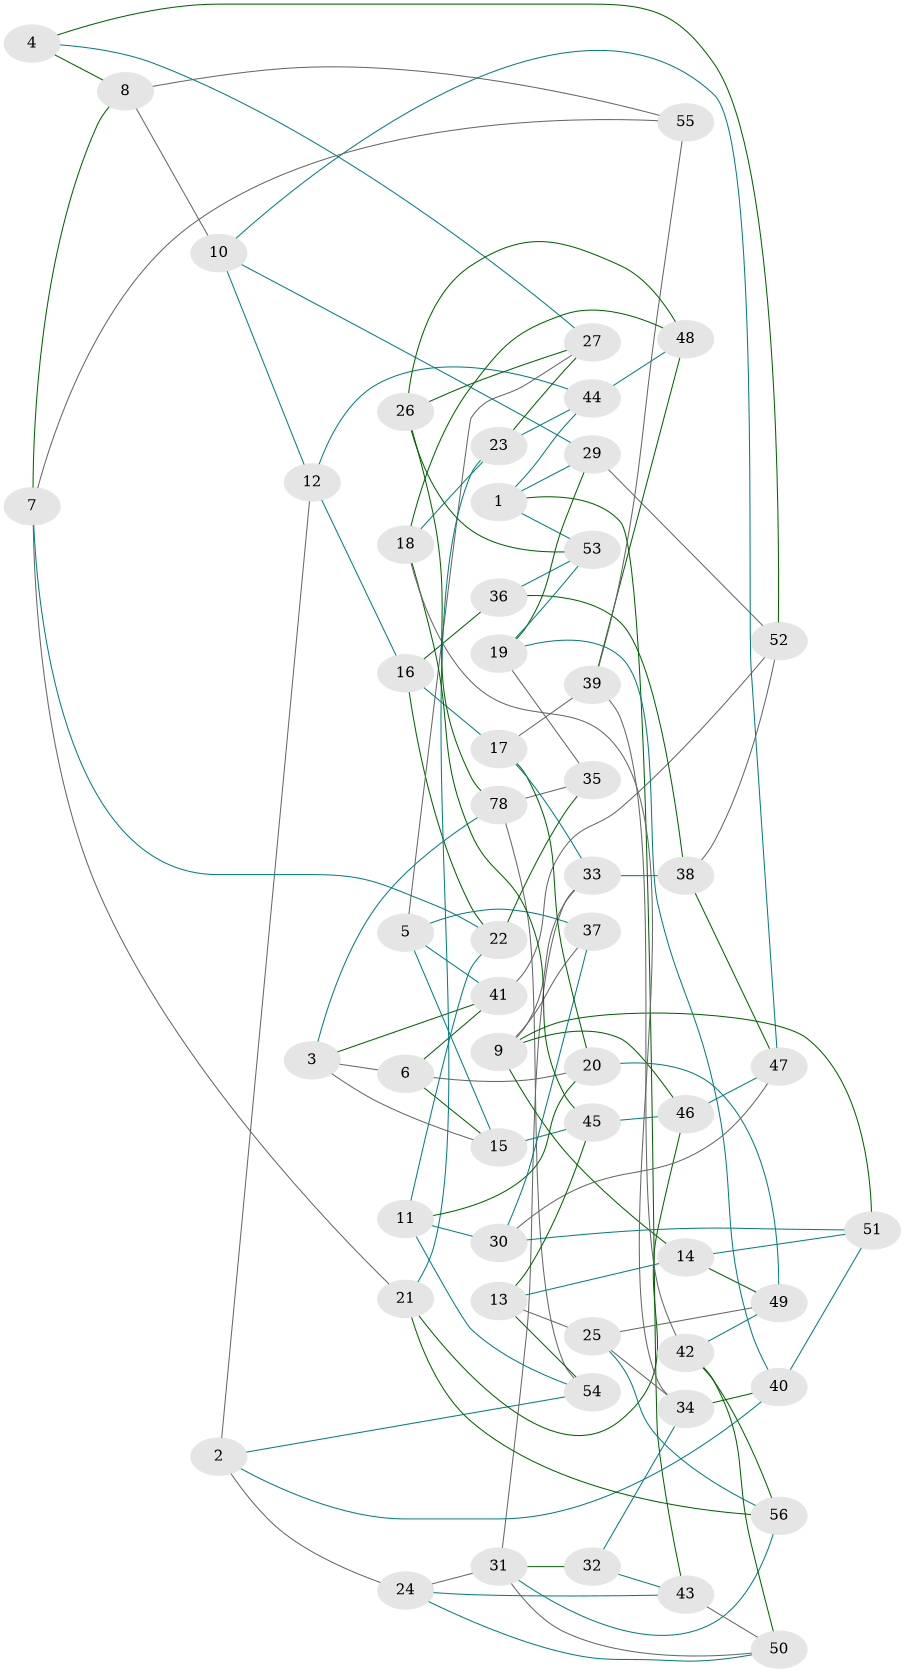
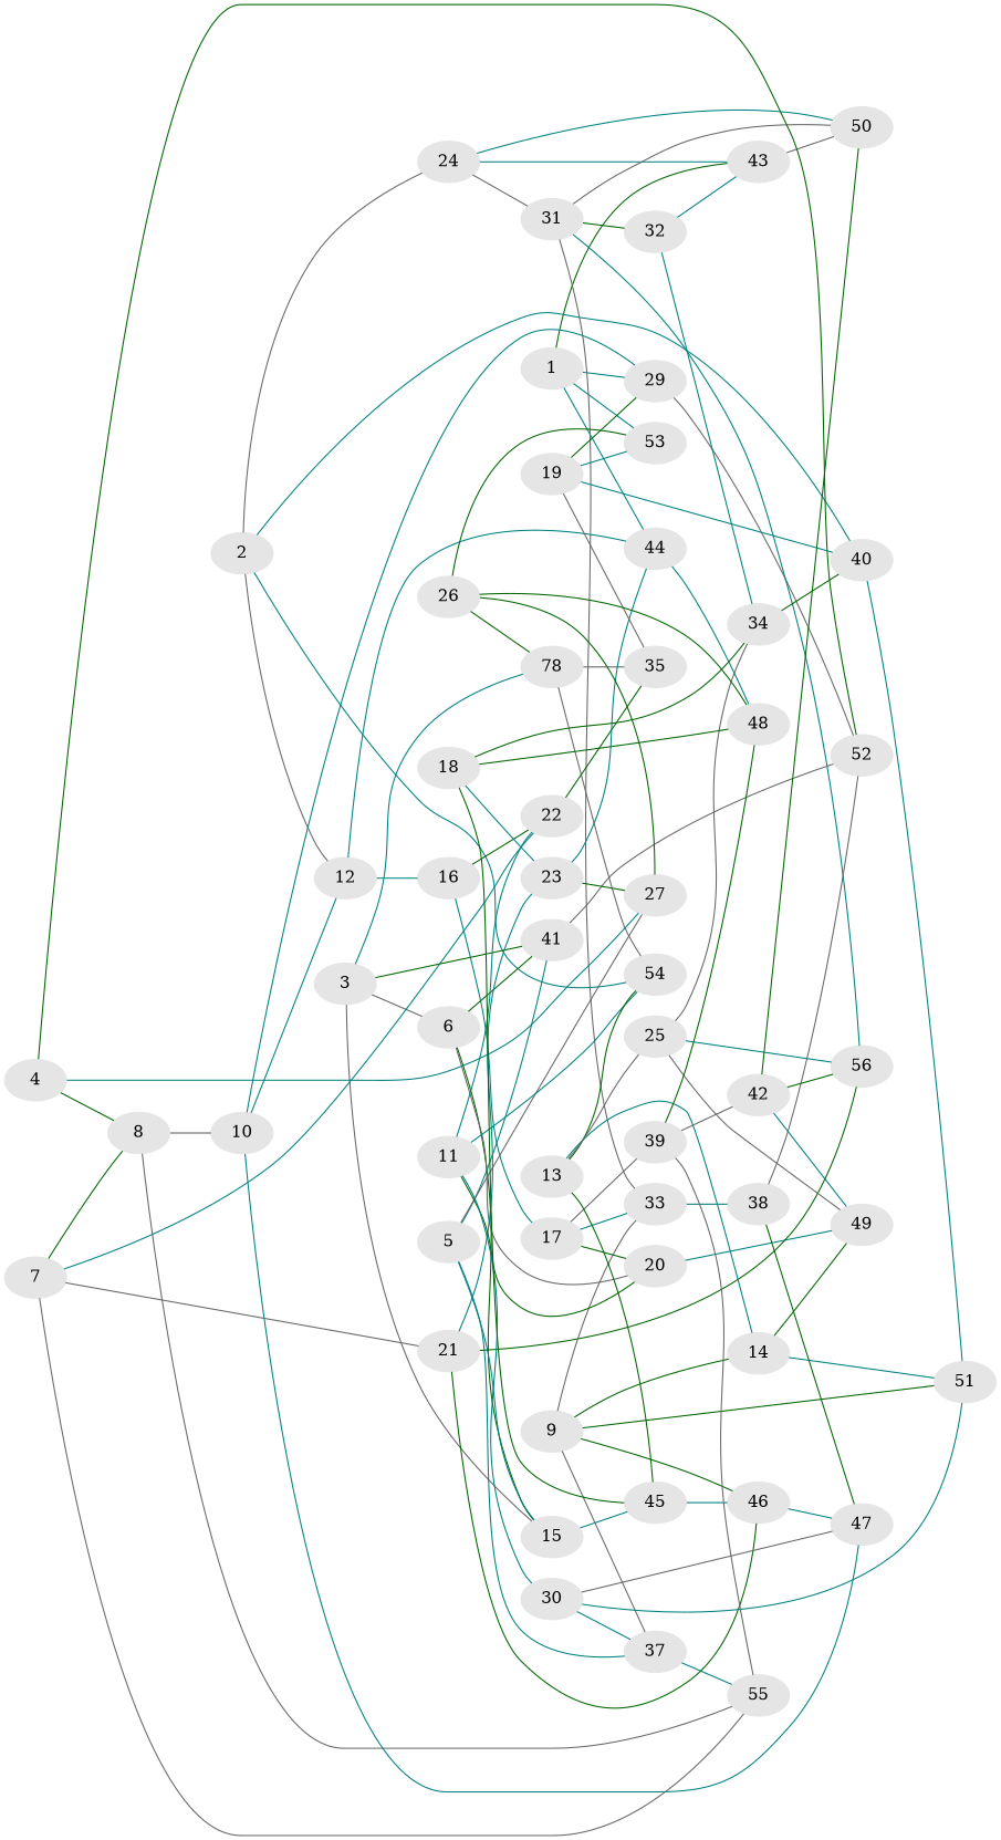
  graph {
    rankdir=LR
    node [color=gray90 style=filled]
    edge [color=teal]
    1
    29
    43
    44
    53
    52
    50
    48
    2
    12
    24
    40
    54
    16
    31
    51
    3
    6
    15
    n20 [label=78]
    41
    20
    45
    35
    4
    8
    27
    55
    10
    5
    37
    49
    7
    21
    22
    46
    23
    56
    47
    9
    14
    33
    38
    11
    30
    17
-   36
    13
    25
    34
    39
    42
    18
    19
    32
    26
    1 -- 29
    1 -- 43 [color=darkgreen]
    1 -- 44
    1 -- 53
    29 -- 52 [color=gray40]
    43 -- 50 [color=gray40]
    44 -- 48
    2 -- 12 [color=gray40]
    2 -- 24 [color=gray40]
    2 -- 40
    2 -- 54
    12 -- 44
    12 -- 16
    24 -- 43
    24 -- 50
    24 -- 31 [color=gray40]
    40 -- 51
    16 -- 22 [color=darkgreen]
    16 -- 17
-   16 -- 36 [color=darkgreen]
    31 -- 50 [color=gray40]
    31 -- 56
    31 -- 33 [color=gray40]
    31 -- 32 [color=darkgreen]
    3 -- 6 [color=gray40]
    3 -- 15 [color=gray40]
    3 -- n20
    3 -- 41 [color=darkgreen]
    6 -- 15 [color=darkgreen]
    6 -- 41 [color=darkgreen]
    6 -- 20 [color=gray40]
    15 -- 45
    n20 -- 54 [color=gray40]
    n20 -- 35 [color=gray40]
    41 -- 52 [color=gray40]
    20 -- 49
    45 -- 46
    4 -- 52 [color=darkgreen]
    4 -- 8 [color=darkgreen]
    4 -- 27
    8 -- 55 [color=gray40]
    8 -- 10 [color=gray40]
    10 -- 29
    10 -- 12
    10 -- 47
    5 -- 15
    5 -- 41
    5 -- 27 [color=gray40]
    5 -- 37
+   37 -- 55
    7 -- 8 [color=darkgreen]
    7 -- 55 [color=gray40]
    7 -- 21 [color=gray40]
    7 -- 22
    21 -- 46 [color=darkgreen]
    21 -- 23
    21 -- 56 [color=darkgreen]
    22 -- 35 [color=darkgreen]
    46 -- 47
    23 -- 44
    23 -- 27 [color=darkgreen]
    9 -- 51 [color=darkgreen]
    9 -- 37 [color=gray40]
    9 -- 46 [color=darkgreen]
    9 -- 14 [color=darkgreen]
    9 -- 33 [color=gray40]
    14 -- 51
    14 -- 49 [color=darkgreen]
    33 -- 38
    38 -- 52 [color=gray40]
    38 -- 47 [color=darkgreen]
    11 -- 54
    11 -- 20 [color=darkgreen]
    11 -- 22
    11 -- 30
    30 -- 51
    30 -- 37
    30 -- 47 [color=gray40]
    17 -- 20 [color=darkgreen]
    17 -- 33
    17 -- 39 [color=gray40]
-   36 -- 53
-   36 -- 38 [color=darkgreen]
    13 -- 54 [color=darkgreen]
    13 -- 45 [color=darkgreen]
    13 -- 14
    13 -- 25 [color=gray40]
    25 -- 49 [color=gray40]
    25 -- 56
    25 -- 34 [color=gray40]
    34 -- 40 [color=darkgreen]
    39 -- 48 [color=darkgreen]
    39 -- 55 [color=gray40]
    39 -- 42 [color=gray40]
    42 -- 50 [color=darkgreen]
    42 -- 49
    42 -- 56 [color=darkgreen]
    18 -- 48 [color=darkgreen]
    18 -- 45 [color=darkgreen]
    18 -- 23
-   18 -- 34 [color=gray40]
+   18 -- 34 [color=darkgreen]
    19 -- 29 [color=darkgreen]
    19 -- 53
    19 -- 40
    19 -- 35 [color=gray40]
    32 -- 43
    32 -- 34
    26 -- 53 [color=darkgreen]
    26 -- 48 [color=darkgreen]
    26 -- n20 [color=darkgreen]
    26 -- 27 [color=darkgreen]
  }
